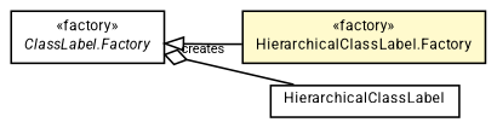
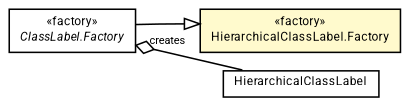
  digraph {
    nodesep=0.15
    rankdir=LR
    ranksep=0.25
    node [fontcolor=black fontname=Roboto fontsize=8 margin=0 shape=plaintext]
    edge [color=black dir=back fontname=Roboto fontsize=7 labelfontname=Roboto labelfontsize=7]
    n1 [height=0 label=<<table title="de.lmu.ifi.dbs.elki.data.ClassLabel.Factory" border="0" cellborder="1" cellspacing="0" cellpadding="2" href="ClassLabel.Factory.html" target="_parent"> 		<tr><td><table border="0" cellspacing="0" cellpadding="1"> 		<tr><td align="center" balign="center"> &#171;factory&#187; </td></tr> 		<tr><td align="center" balign="center"> <font face="Roboto"><i>ClassLabel.Factory</i></font> </td></tr> 		</table></td></tr> 		</table>> width=0]
    n2 [height=0 label=<<table title="de.lmu.ifi.dbs.elki.data.HierarchicalClassLabel.Factory" border="0" cellborder="1" cellspacing="0" cellpadding="2" bgcolor="lemonChiffon" href="HierarchicalClassLabel.Factory.html" target="_parent"> 		<tr><td><table border="0" cellspacing="0" cellpadding="1"> 		<tr><td align="center" balign="center"> &#171;factory&#187; </td></tr> 		<tr><td align="center" balign="center"> <font face="Roboto">HierarchicalClassLabel.Factory</font> </td></tr> 		</table></td></tr> 		</table>> width=0]
    n3 [height=0 label=<<table title="de.lmu.ifi.dbs.elki.data.HierarchicalClassLabel" border="0" cellborder="1" cellspacing="0" cellpadding="2" href="HierarchicalClassLabel.html" target="_parent"> 		<tr><td><table border="0" cellspacing="0" cellpadding="1"> 		<tr><td align="center" balign="center"> <font face="Roboto">HierarchicalClassLabel</font> </td></tr> 		</table></td></tr> 		</table>> width=0]
-   n1 -> n2 [arrowtail=empty weight=10]
+   n2 -> n1 [arrowtail=empty weight=10]
    n1 -> n3 [arrowhead=none arrowtail=ediamond label=creates weight=4]
  }
